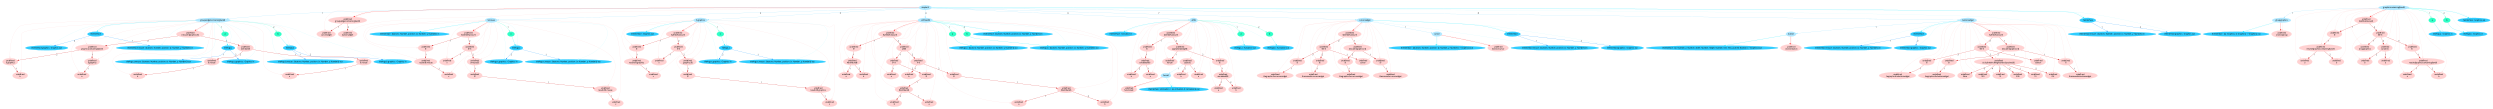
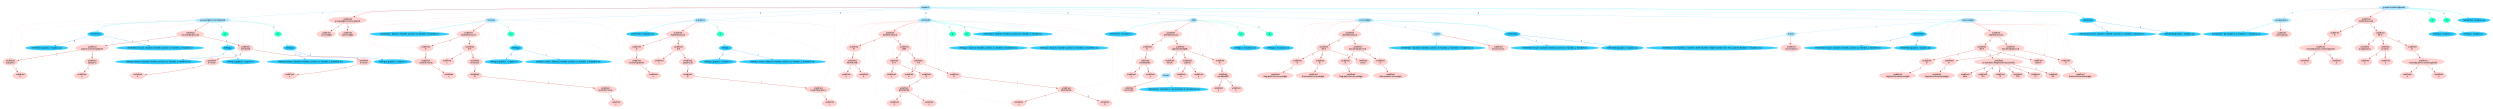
  digraph {
    fontname="Open Sans"
    node [color="#ffd1d1" fontname="Open Sans" shape=ellipse style=filled]
    edge [arrowHead=normal arrowsize=1 color="#ffd5d5" dir=forward fontname="Open Sans"]
    n1 [label="undefined\n{mouse:$graphics:$}"]
    n2 [label="undefined\nboth$and$"]
    n3 [label="undefined\ngraphicscontaining$and$"]
    n4 [label="undefined\n$.mouse"]
    n5 [label="undefined\n$.mouse"]
    n6 [label="undefined\n$.graphics"]
    n7 [label="undefined\n$.graphics"]
    n8 [label="undefined\na"]
    n9 [label="undefined\nb"]
    n10 [label="undefined\na"]
    n11 [label="undefined\nb"]
    n12 [label="undefined\n$withbehaviour$"]
    n13 [label="undefined\n$!"]
    n14 [label="undefined\n$=$"]
    n15 [label="undefined\nresultof$.mouse"]
    n16 [label="undefined\nx"]
    n17 [label="undefined\n{mouse:$}"]
    n18 [label="undefined\nx"]
    n19 [label="undefined\n$?"]
    n20 [label="undefined\nresultof$.mouse"]
    n21 [label="undefined\nx"]
    n22 [label="undefined\n$withbehaviour$"]
    n23 [label="undefined\n$!"]
    n24 [label="undefined\n$=$"]
    n25 [label="undefined\nresultof$.graphics"]
    n26 [label="undefined\nx"]
    n27 [label="undefined\n{graphics:$}"]
    n28 [label="undefined\nx"]
    n29 [label="undefined\n$?"]
    n30 [label="undefined\nresultof$.graphics"]
    n31 [label="undefined\nx"]
    n32 [label="undefined\n$withbehaviour$"]
    n33 [label="undefined\n$?"]
    n34 [label="undefined\nall$$"]
    n35 [label="undefined\n#both$and$"]
    n36 [label="undefined\n$=$"]
    n37 [label="undefined\n$=$"]
    n38 [label="undefined\na"]
    n39 [label="undefined\nb"]
    n40 [label="undefined\na"]
    n41 [label="undefined\n$!"]
    n42 [label="undefined\nb"]
    n43 [label="undefined\n$!"]
    n44 [label="undefined\n#both$and$"]
    n45 [label="undefined\na"]
    n46 [label="undefined\nb"]
    n47 [label="undefined\n#both$and$"]
    n48 [label="undefined\na"]
    n49 [label="undefined\nb"]
    n50 [label="undefined\nfunctiongroup"]
    n51 [label="undefined\n$withbehaviour$"]
    n52 [label="undefined\n$!"]
    n53 [label="undefined\n$$=$"]
    n54 [label="undefined\nresultofgraphicscontaining$and$"]
    n55 [label="undefined\ngroupgraphics"]
    n56 [label="undefined\n{a:$,b:$}"]
    n57 [label="undefined\n$?"]
    n58 [label="undefined\na"]
    n59 [label="undefined\nb"]
    n60 [label="undefined\na"]
    n61 [label="undefined\nb"]
    n62 [label="undefined\nresultofgraphicscontaining$and$"]
    n63 [label="undefined\na"]
    n64 [label="undefined\nb"]
    n65 [label="undefined\nfunctionall"]
    n66 [label="undefined\n$withbehaviour$"]
    n67 [label="undefined\n$?"]
    n68 [label="undefined\napply$to$andget$"]
    n69 [label="undefined\nvariableall$$"]
    n70 [label="undefined\nfuncall"]
    n71 [label="undefined\n$!"]
    n72 [label="undefined\n{a:$b:$}"]
    n73 [label="undefined\na"]
    n74 [label="undefined\nb"]
    n75 [label="undefined\nvariableall$$"]
    n76 [label="undefined\na"]
    n77 [label="undefined\nb"]
    n78 [color="#afe7ff" label=funcall]
    n79 [label="undefined\na"]
    n80 [label="undefined\nb"]
    n81 [label="undefined\nfunctioncursor"]
    n82 [label="undefined\n$withbehaviour$"]
    n83 [label="undefined\n{mouse:$graphics:$}"]
    n84 [label="undefined\n$$=$"]
    n85 [label="undefined\n$?"]
    n86 [label="undefined\n$!"]
    n87 [label="undefined\ncursor"]
    n88 [label="undefined\n$!"]
    n89 [label="undefined\n$?"]
    n90 [label="undefined\nthemouseforcursorwidget"]
    n91 [label="undefined\nthegraphicsforcursorwidget"]
    n92 [label="undefined\nthemouseforcursorwidget"]
    n93 [label="undefined\nthegraphicsforcursorwidget"]
    n94 [label="undefined\nfunctionbutton"]
    n95 [label="undefined\n$withbehaviour$"]
    n96 [label="undefined\n{mouse:$graphics:$}"]
    n97 [label="undefined\n$$=$"]
    n98 [label="undefined\n$?"]
    n99 [label="undefined\n$!"]
    n100 [label="undefined\nbutton"]
    n101 [label="undefined\n{x:$y:$width:$height:$text:$pushed:$}"]
    n102 [label="undefined\n$?"]
    n103 [label="undefined\nthemouseforbuttonwidget"]
    n104 [label="undefined\nthegraphicsforbuttonwidget"]
    n105 [label="undefined\n10"]
    n106 [label="undefined\n10"]
    n107 [label="undefined\n200"]
    n108 [label="undefined\n100"]
    n109 [label="undefined\nOK"]
    n110 [label="undefined\nfalse"]
    n111 [label="undefined\nthegraphicsforbuttonwidget"]
    n112 [label="undefined\ngroupwidgetcontaining$and$"]
    n113 [label="undefined\ncursorwidget"]
    n114 [label="undefined\nbuttonwidget"]
    n115 [color="#afe7ff" label=simpleUI]
    n116 [color="#afe7ff" label="groupwidgetcontaining$and$"]
    n117 [color="#afe7ff" label="$.mouse"]
    n118 [color="#afe7ff" label="$.graphics"]
    n119 [color="#afe7ff" label="both$and$"]
    n120 [color="#afe7ff" label="all$$"]
    n121 [color="#afe7ff" label=cursorwidget]
    n122 [color="#afe7ff" label=buttonwidget]
    n123 [color="#2fcdff" label=theInterface]
    n124 [color="#2fcdff" label="theInterface.mouse : {buttons: Number, position: {x: Number, y: Number}} in"]
    n125 [color="#2fcdff" label="theInterface.graphics : Graphics out"]
    n126 [color="#2fffc7" label=a]
    n127 [color="#2fffc7" label=b]
    n128 [color="#2fcdff" label="theArgs.a"]
    n129 [color="#2fcdff" label="theArgs.a.mouse : {buttons: Number, position: {x: Number, y: Number}} out"]
    n130 [color="#2fcdff" label="theArgs.a.graphics : Graphics in"]
    n131 [color="#2fcdff" label="theArgs.b"]
    n132 [color="#2fcdff" label="theArgs.b.mouse : {buttons: Number, position: {x: Number, y: Number}} out"]
    n133 [color="#2fcdff" label="theArgs.b.graphics : Graphics in"]
    n134 [color="#2fcdff" label=theInterface]
    n135 [color="#2fcdff" label="theInterface.mouse : {buttons: Number, position: {x: Number, y: Number}} in"]
    n136 [color="#2fcdff" label="theInterface.graphics : Graphics out"]
    n137 [color="#2fffc7" label=x]
    n138 [color="#2fcdff" label="theArgs.x"]
    n139 [color="#2fcdff" label="theArgs.x.mouse : {buttons: Number, position: {x: Number, y: Number}} out"]
    n140 [color="#2fcdff" label="theArgs.x.graphics : Graphics in"]
    n141 [color="#2fcdff" label="theInterface : {buttons: Number, position: {x: Number, y: Number}} in"]
    n142 [color="#2fffc7" label=x]
    n143 [color="#2fcdff" label="theArgs.x"]
    n144 [color="#2fcdff" label="theArgs.x.mouse : {buttons: Number, position: {x: Number, y: Number}} out"]
    n145 [color="#2fcdff" label="theArgs.x.graphics : Graphics in"]
    n146 [color="#2fcdff" label="theInterface : Graphics out"]
    n147 [color="#2fffc7" label=a]
    n148 [color="#2fffc7" label=b]
    n149 [color="#2fcdff" label="theArgs.a : {buttons: Number, position: {x: Number, y: Number}} out"]
    n150 [color="#2fcdff" label="theArgs.b : {buttons: Number, position: {x: Number, y: Number}} out"]
    n151 [color="#2fcdff" label="theInterface : {buttons: Number, position: {x: Number, y: Number}} in"]
    n152 [color="#afe7ff" label="graphicscontaining$and$"]
    n153 [color="#afe7ff" label=groupgraphics]
    n154 [color="#2fffc7" label=a]
    n155 [color="#2fffc7" label=b]
    n156 [color="#2fcdff" label="theArgs.a : Graphics in"]
    n157 [color="#2fcdff" label="theArgs.b : Graphics in"]
    n158 [color="#2fcdff" label="theInterface : Graphics out"]
    n159 [color="#2fffc7" label=a]
    n160 [color="#2fffc7" label=b]
    n161 [color="#2fcdff" label="theArgs.a : Activation out"]
    n162 [color="#2fcdff" label="theArgs.b : Activation out"]
    n163 [color="#2fcdff" label="theInterface : Activation in"]
    n164 [color="#afe7ff" label=cursor]
    n165 [color="#2fcdff" label=theInterface]
    n166 [color="#2fcdff" label="theInterface.mouse : {buttons: Number, position: {x: Number, y: Number}} in"]
    n167 [color="#2fcdff" label="theInterface.graphics : Graphics out"]
    n168 [color="#afe7ff" label=button]
    n169 [color="#2fcdff" label=theInterface]
    n170 [color="#2fcdff" label="theInterface.mouse : {buttons: Number, position: {x: Number, y: Number}} in"]
    n171 [color="#2fcdff" label="theInterface.graphics : Graphics out"]
    n172 [color="#2fcdff" label="theInterface : {{a: Graphics, b: Graphics} -> Graphics} out"]
    n173 [color="#2fcdff" label="theInterface : {Activation -> {a: Activation, b: Activation}} out"]
    n174 [color="#2fcdff" label="theInterface : {{buttons: Number, position: {x: Number, y: Number}} -> Graphics} out"]
    n175 [color="#2fcdff" label="theInterface : {{x: Number, y: Number, width: Number, height: Number, text: Text, pushed: Boolean} -> Graphics} out"]
    n1 -> n2 [color="#d00000" label=1]
    n1 -> n3 [color="#d00000" label=2]
    n2 -> n4 [color="#d00000" label=1]
    n2 -> n5 [color="#d00000" label=2]
    n3 -> n6 [color="#d00000" label=1]
    n3 -> n7 [color="#d00000" label=2]
    n4 -> n8 [color="#d00000" label=1]
    n5 -> n9 [color="#d00000" label=1]
    n6 -> n10 [color="#d00000" label=1]
    n7 -> n11 [color="#d00000" label=1]
    n12 -> n13 [color="#d00000" label=1]
    n12 -> n14 [color="#d00000" label=2]
    n13 -> n15 [color="#d00000" label=1]
    n14 -> n16 [color="#d00000" label=1]
    n14 -> n17 [color="#d00000" label=2]
    n15 -> n18 [color="#d00000" label=1]
    n17 -> n19 [color="#d00000" label=1]
    n19 -> n20 [color="#d00000" label=1]
    n20 -> n21 [color="#d00000" label=1]
    n22 -> n23 [color="#d00000" label=1]
    n22 -> n24 [color="#d00000" label=2]
    n23 -> n25 [color="#d00000" label=1]
    n24 -> n26 [color="#d00000" label=1]
    n24 -> n27 [color="#d00000" label=2]
    n25 -> n28 [color="#d00000" label=1]
    n27 -> n29 [color="#d00000" label=1]
    n29 -> n30 [color="#d00000" label=1]
    n30 -> n31 [color="#d00000" label=1]
    n32 -> n33 [color="#d00000" label=1]
    n32 -> n34 [color="#d00000" label=2]
    n33 -> n35 [color="#d00000" label=1]
    n34 -> n36 [color="#d00000" label=1]
    n34 -> n37 [color="#d00000" label=2]
    n35 -> n38 [color="#d00000" label=1]
    n35 -> n39 [color="#d00000" label=2]
    n36 -> n40 [color="#d00000" label=1]
    n36 -> n41 [color="#d00000" label=2]
    n37 -> n42 [color="#d00000" label=1]
    n37 -> n43 [color="#d00000" label=2]
    n41 -> n44 [color="#d00000" label=1]
    n43 -> n47 [color="#d00000" label=1]
    n44 -> n45 [color="#d00000" label=1]
    n44 -> n46 [color="#d00000" label=2]
    n47 -> n48 [color="#d00000" label=1]
    n47 -> n49 [color="#d00000" label=2]
    n51 -> n52 [color="#d00000" label=1]
    n51 -> n53 [color="#d00000" label=2]
    n52 -> n54 [color="#d00000" label=1]
    n53 -> n55 [color="#d00000" label=1]
    n53 -> n56 [color="#d00000" label=2]
    n53 -> n57 [color="#d00000" label=3]
    n54 -> n58 [color="#d00000" label=1]
    n54 -> n59 [color="#d00000" label=2]
    n56 -> n60 [color="#d00000" label=1]
    n56 -> n61 [color="#d00000" label=2]
    n57 -> n62 [color="#d00000" label=1]
    n62 -> n63 [color="#d00000" label=1]
    n62 -> n64 [color="#d00000" label=2]
    n66 -> n67 [color="#d00000" label=1]
    n66 -> n68 [color="#d00000" label=2]
    n67 -> n69 [color="#d00000" label=1]
    n68 -> n70 [color="#d00000" label=1]
    n68 -> n71 [color="#d00000" label=2]
+   n68 -> n72 [color="#d00000" label=3]
    n69 -> n73 [color="#d00000" label=1]
    n69 -> n74 [color="#d00000" label=2]
    n71 -> n75 [color="#d00000" label=1]
    n72 -> n76 [color="#d00000" label=1]
    n72 -> n77 [color="#d00000" label=2]
    n72 -> n78 [color="#81ddff" label=1]
    n75 -> n79 [color="#d00000" label=1]
    n75 -> n80 [color="#d00000" label=2]
    n78 -> n65 [color="#ff0000"]
    n78 -> n65
    n78 -> n173 [color="#00e8ff"]
    n78 -> n173 [color="#bef9ff"]
    n82 -> n83 [color="#d00000" label=1]
    n82 -> n84 [color="#d00000" label=2]
    n83 -> n85 [color="#d00000" label=1]
    n83 -> n86 [color="#d00000" label=2]
    n84 -> n87 [color="#d00000" label=1]
    n84 -> n88 [color="#d00000" label=2]
    n84 -> n89 [color="#d00000" label=3]
    n85 -> n90 [color="#d00000" label=1]
    n86 -> n91 [color="#d00000" label=1]
    n88 -> n92 [color="#d00000" label=1]
    n89 -> n93 [color="#d00000" label=1]
    n95 -> n96 [color="#d00000" label=1]
    n95 -> n97 [color="#d00000" label=2]
    n96 -> n98 [color="#d00000" label=1]
    n96 -> n99 [color="#d00000" label=2]
    n97 -> n100 [color="#d00000" label=1]
    n97 -> n101 [color="#d00000" label=2]
    n97 -> n102 [color="#d00000" label=3]
    n98 -> n103 [color="#d00000" label=1]
    n99 -> n104 [color="#d00000" label=1]
    n101 -> n105 [color="#d00000" label=1]
    n101 -> n106 [color="#d00000" label=2]
    n101 -> n107 [color="#d00000" label=3]
    n101 -> n108 [color="#d00000" label=4]
    n101 -> n109 [color="#d00000" label=5]
    n101 -> n110 [color="#d00000" label=6]
    n102 -> n111 [color="#d00000" label=1]
    n112 -> n113 [color="#d00000" label=1]
    n112 -> n114 [color="#d00000" label=2]
    n115 -> n112 [color="#ff0000"]
    n115 -> n112
    n115 -> n113
    n115 -> n114
    n115 -> n116 [color="#81ddff" label=1]
    n115 -> n117 [color="#81ddff" label=2]
    n115 -> n118 [color="#81ddff" label=3]
    n115 -> n119 [color="#81ddff" label=4]
    n115 -> n120 [color="#81ddff" label=6]
    n115 -> n121 [color="#81ddff" label=7]
    n115 -> n122 [color="#81ddff" label=8]
    n115 -> n123 [color="#00e8ff"]
    n115 -> n123 [color="#bef9ff"]
    n115 -> n124 [color="#bef9ff"]
    n115 -> n125 [color="#bef9ff"]
    n116 -> n1 [color="#ff0000"]
    n116 -> n1
    n116 -> n2
    n116 -> n3
    n116 -> n4
    n116 -> n5
    n116 -> n6
    n116 -> n7
    n116 -> n8
    n116 -> n9
    n116 -> n10
    n116 -> n11
    n116 -> n126 [color="#2fffc7" label=1]
    n116 -> n127 [color="#2fffc7" label=2]
    n116 -> n128 [color="#bef9ff"]
    n116 -> n129 [color="#bef9ff"]
    n116 -> n130 [color="#bef9ff"]
    n116 -> n131 [color="#bef9ff"]
    n116 -> n132 [color="#bef9ff"]
    n116 -> n133 [color="#bef9ff"]
    n116 -> n134 [color="#00e8ff"]
    n116 -> n134 [color="#bef9ff"]
    n116 -> n135 [color="#bef9ff"]
    n116 -> n136 [color="#bef9ff"]
    n117 -> n12 [color="#ff0000"]
    n117 -> n12
    n117 -> n13
    n117 -> n14
    n117 -> n15
    n117 -> n16
    n117 -> n17
    n117 -> n18
    n117 -> n19
    n117 -> n20
    n117 -> n21
    n117 -> n137 [color="#2fffc7" label=1]
    n117 -> n138 [color="#bef9ff"]
    n117 -> n139 [color="#bef9ff"]
    n117 -> n140 [color="#bef9ff"]
    n117 -> n141 [color="#00e8ff"]
    n117 -> n141 [color="#bef9ff"]
    n118 -> n22 [color="#ff0000"]
    n118 -> n22
    n118 -> n23
    n118 -> n24
    n118 -> n25
    n118 -> n26
    n118 -> n27
    n118 -> n28
    n118 -> n29
    n118 -> n30
    n118 -> n31
    n118 -> n142 [color="#2fffc7" label=1]
    n118 -> n143 [color="#bef9ff"]
    n118 -> n144 [color="#bef9ff"]
    n118 -> n145 [color="#bef9ff"]
    n118 -> n146 [color="#00e8ff"]
    n118 -> n146 [color="#bef9ff"]
    n119 -> n32 [color="#ff0000"]
    n119 -> n32
    n119 -> n33
    n119 -> n34
    n119 -> n35
    n119 -> n36
    n119 -> n37
    n119 -> n38
    n119 -> n39
    n119 -> n40
    n119 -> n41
    n119 -> n42
    n119 -> n43
    n119 -> n44
    n119 -> n45
    n119 -> n46
    n119 -> n47
    n119 -> n48
    n119 -> n49
    n119 -> n147 [color="#2fffc7" label=1]
    n119 -> n148 [color="#2fffc7" label=2]
    n119 -> n149 [color="#bef9ff"]
    n119 -> n150 [color="#bef9ff"]
    n119 -> n151 [color="#00e8ff"]
    n119 -> n151 [color="#bef9ff"]
    n120 -> n66 [color="#ff0000"]
    n120 -> n66
    n120 -> n67
    n120 -> n68
    n120 -> n69
    n120 -> n70
    n120 -> n71
    n120 -> n72
    n120 -> n73
    n120 -> n74
    n120 -> n75
    n120 -> n76
    n120 -> n77
    n120 -> n79
    n120 -> n80
    n120 -> n159 [color="#2fffc7" label=1]
    n120 -> n160 [color="#2fffc7" label=2]
    n120 -> n161 [color="#bef9ff"]
    n120 -> n162 [color="#bef9ff"]
    n120 -> n163 [color="#00e8ff"]
    n120 -> n163 [color="#bef9ff"]
    n121 -> n82 [color="#ff0000"]
    n121 -> n82
    n121 -> n83
    n121 -> n84
    n121 -> n85
    n121 -> n86
    n121 -> n87
    n121 -> n88
    n121 -> n89
    n121 -> n90
    n121 -> n91
    n121 -> n92
    n121 -> n93
    n121 -> n164 [color="#81ddff" label=1]
    n121 -> n165 [color="#00e8ff"]
    n121 -> n165 [color="#bef9ff"]
    n121 -> n166 [color="#bef9ff"]
    n121 -> n167 [color="#bef9ff"]
    n122 -> n95 [color="#ff0000"]
    n122 -> n95
    n122 -> n96
    n122 -> n97
    n122 -> n98
    n122 -> n99
    n122 -> n100
    n122 -> n101
    n122 -> n102
    n122 -> n103
    n122 -> n104
    n122 -> n105
    n122 -> n106
    n122 -> n107
    n122 -> n108
    n122 -> n109
    n122 -> n110
    n122 -> n111
    n122 -> n168 [color="#81ddff" label=1]
    n122 -> n169 [color="#00e8ff"]
    n122 -> n169 [color="#bef9ff"]
    n122 -> n170 [color="#bef9ff"]
    n122 -> n171 [color="#bef9ff"]
    n123 -> n124 [color="#008cff" label=1]
    n123 -> n125 [color="#008cff" label=2]
    n126 -> n128 [color="#00e8ff"]
    n127 -> n131 [color="#00e8ff"]
    n128 -> n129 [color="#008cff" label=1]
    n128 -> n130 [color="#008cff" label=2]
    n131 -> n132 [color="#008cff" label=1]
    n131 -> n133 [color="#008cff" label=2]
    n134 -> n135 [color="#008cff" label=1]
    n134 -> n136 [color="#008cff" label=2]
    n137 -> n138 [color="#00e8ff"]
    n138 -> n139 [color="#008cff" label=1]
    n138 -> n140 [color="#008cff" label=2]
    n142 -> n143 [color="#00e8ff"]
    n143 -> n144 [color="#008cff" label=1]
    n143 -> n145 [color="#008cff" label=2]
    n147 -> n149 [color="#00e8ff"]
    n148 -> n150 [color="#00e8ff"]
    n152 -> n51 [color="#ff0000"]
    n152 -> n51
    n152 -> n52
    n152 -> n53
    n152 -> n54
    n152 -> n55
    n152 -> n56
    n152 -> n57
    n152 -> n58
    n152 -> n59
    n152 -> n60
    n152 -> n61
    n152 -> n62
    n152 -> n63
    n152 -> n64
    n152 -> n153 [color="#81ddff" label=1]
    n152 -> n154 [color="#2fffc7" label=1]
    n152 -> n155 [color="#2fffc7" label=2]
    n152 -> n156 [color="#bef9ff"]
    n152 -> n157 [color="#bef9ff"]
    n152 -> n158 [color="#00e8ff"]
    n152 -> n158 [color="#bef9ff"]
    n153 -> n50 [color="#ff0000"]
    n153 -> n50
    n153 -> n172 [color="#00e8ff"]
    n153 -> n172 [color="#bef9ff"]
    n154 -> n156 [color="#00e8ff"]
    n155 -> n157 [color="#00e8ff"]
    n159 -> n161 [color="#00e8ff"]
    n160 -> n162 [color="#00e8ff"]
    n164 -> n81 [color="#ff0000"]
    n164 -> n81
    n164 -> n174 [color="#00e8ff"]
    n164 -> n174 [color="#bef9ff"]
    n165 -> n166 [color="#008cff" label=1]
    n165 -> n167 [color="#008cff" label=2]
    n168 -> n94 [color="#ff0000"]
    n168 -> n94
    n168 -> n175 [color="#00e8ff"]
    n168 -> n175 [color="#bef9ff"]
    n169 -> n170 [color="#008cff" label=1]
    n169 -> n171 [color="#008cff" label=2]
  }
